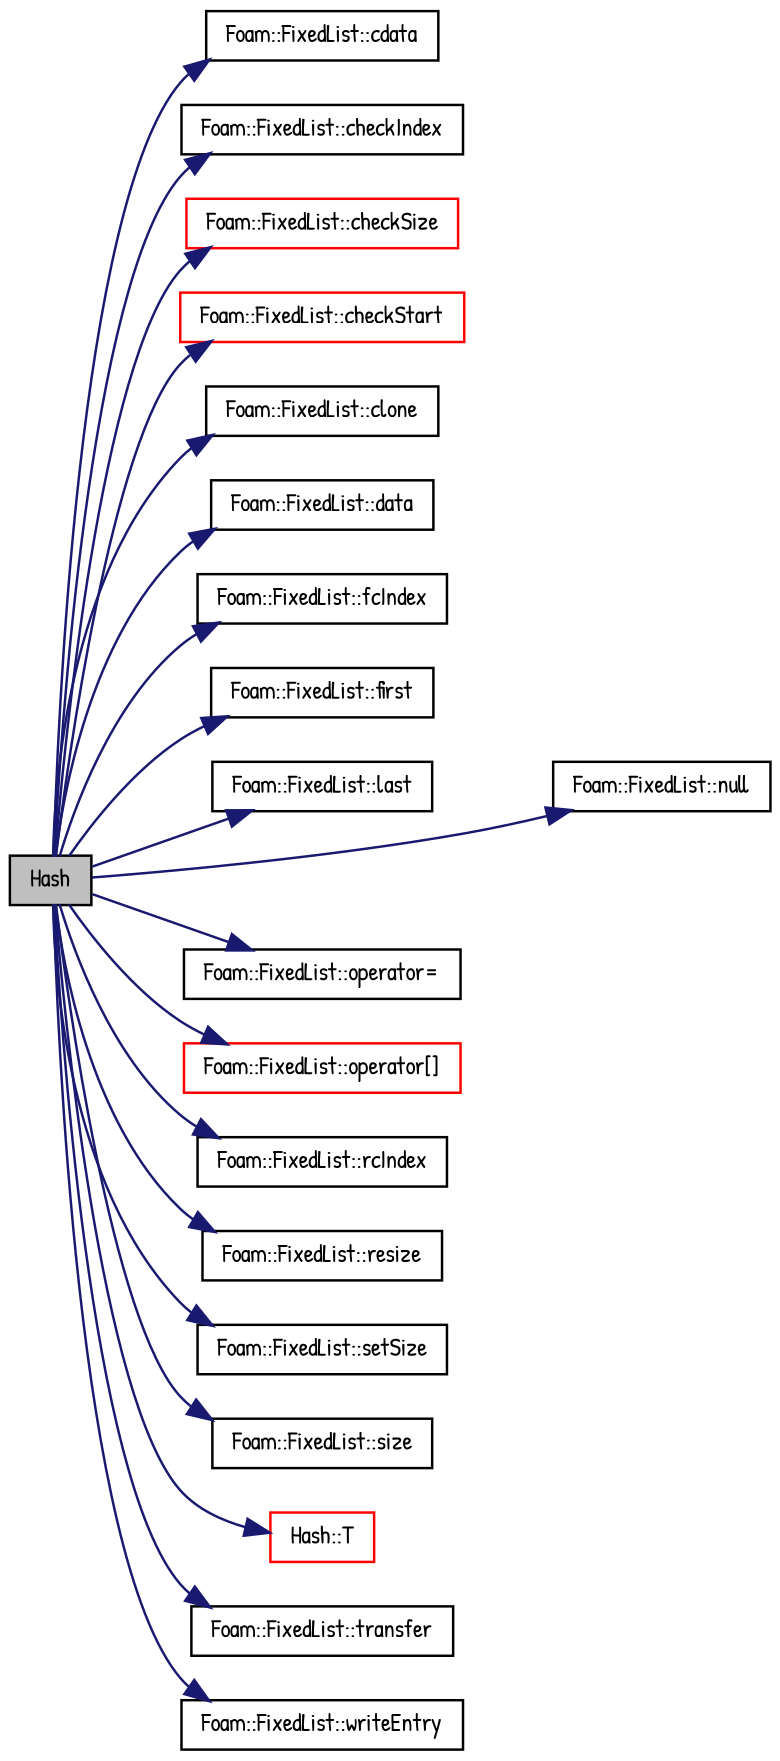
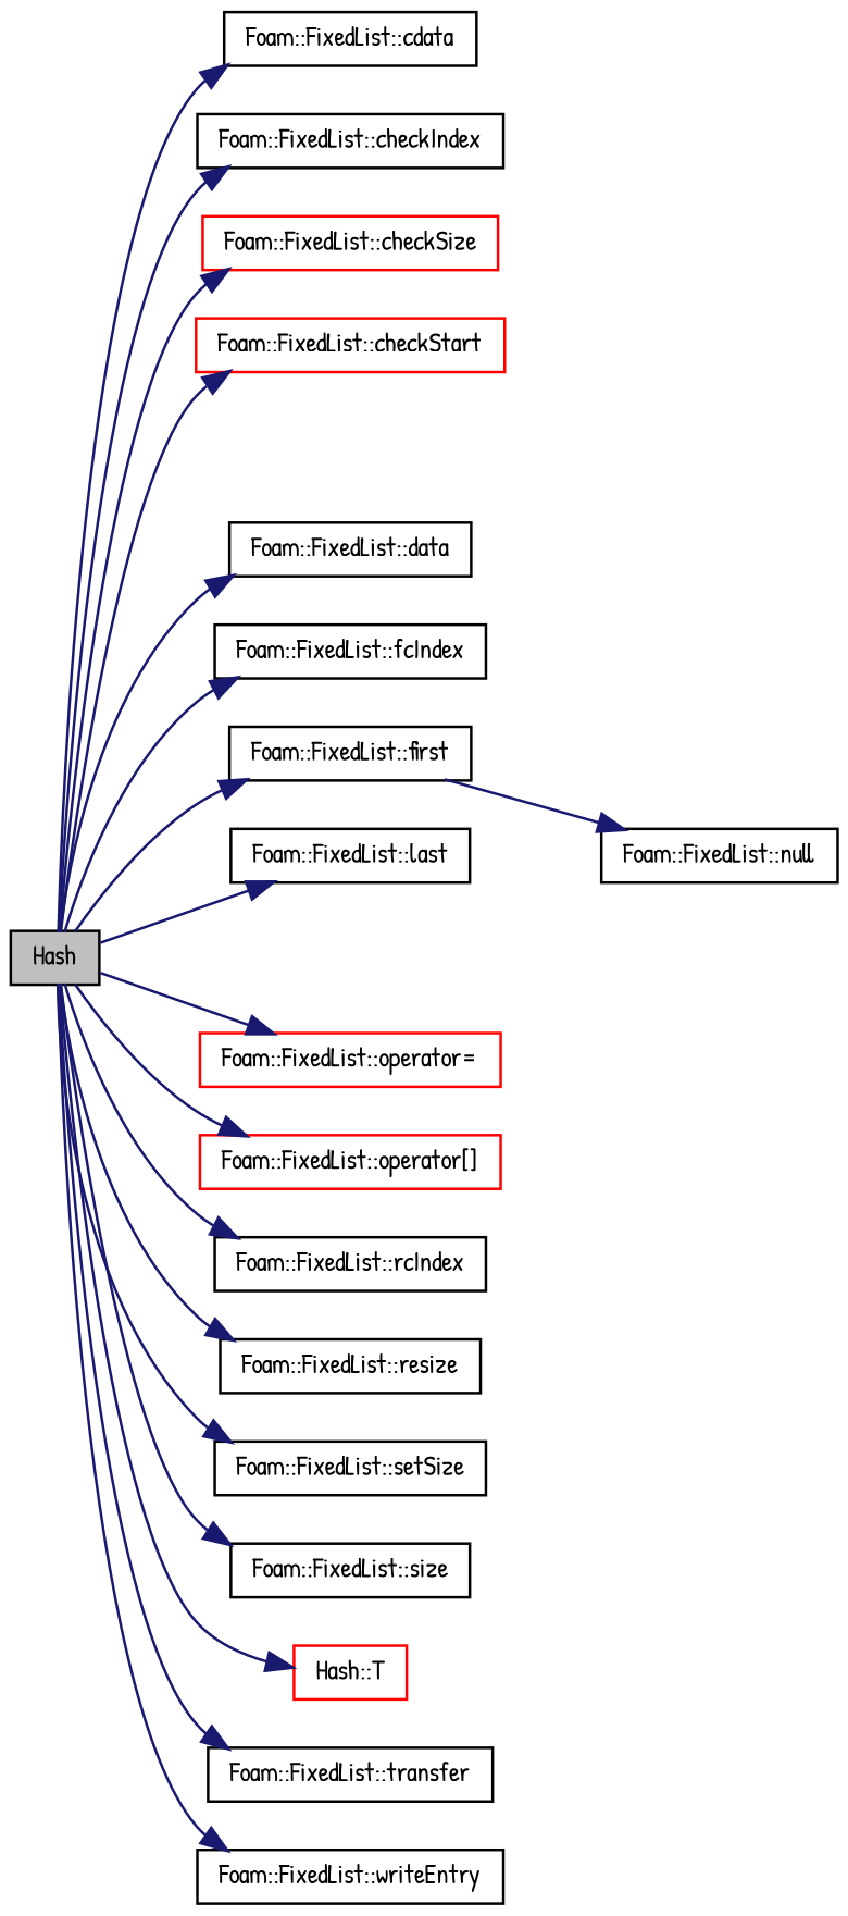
  digraph {
    fontname="Patrick Hand"
    rankdir=LR
    node [color=black fontname="Patrick Hand" fontsize=10 shape=record]
    edge [color=midnightblue fontname="Patrick Hand" fontsize=10 labelfontname=Helvetica labelfontsize=10 style=solid]
    n1 [fillcolor=grey75 fontcolor=black height=0.2 label=Hash style=filled width=0.4]
    n2 [height=0.2 label="Foam::FixedList::cdata" width=0.4]
    n3 [height=0.2 label="Foam::FixedList::checkIndex" width=0.4]
    n4 [color=red height=0.2 label="Foam::FixedList::checkSize" width=0.4]
    n5 [color=red height=0.2 label="Foam::FixedList::checkStart" width=0.4]
-   n6 [height=0.2 label="Foam::FixedList::clone" width=0.4]
    n7 [height=0.2 label="Foam::FixedList::data" width=0.4]
    n8 [height=0.2 label="Foam::FixedList::fcIndex" width=0.4]
    n9 [height=0.2 label="Foam::FixedList::first" width=0.4]
    n10 [height=0.2 label="Foam::FixedList::last" width=0.4]
    n11 [height=0.2 label="Foam::FixedList::null" width=0.4]
-   n12 [height=0.2 label="Foam::FixedList::operator=" width=0.4]
+   n12 [color=red height=0.2 label="Foam::FixedList::operator=" width=0.4]
    n13 [color=red height=0.2 label="Foam::FixedList::operator[]" width=0.4]
    n14 [height=0.2 label="Foam::FixedList::rcIndex" width=0.4]
    n15 [height=0.2 label="Foam::FixedList::resize" width=0.4]
    n16 [height=0.2 label="Foam::FixedList::setSize" width=0.4]
    n17 [height=0.2 label="Foam::FixedList::size" width=0.4]
    n18 [color=red height=0.2 label="Hash::T" width=0.4]
    n19 [height=0.2 label="Foam::FixedList::transfer" width=0.4]
    n20 [height=0.2 label="Foam::FixedList::writeEntry" width=0.4]
    n1 -> n2
    n1 -> n3
    n1 -> n4
    n1 -> n5
-   n1 -> n6
    n1 -> n7
    n1 -> n8
    n1 -> n9
    n1 -> n10
-   n1 -> n11
+   n9 -> n11
    n1 -> n12
    n1 -> n13
    n1 -> n14
    n1 -> n15
    n1 -> n16
    n1 -> n17
    n1 -> n18
    n1 -> n19
    n1 -> n20
  }
